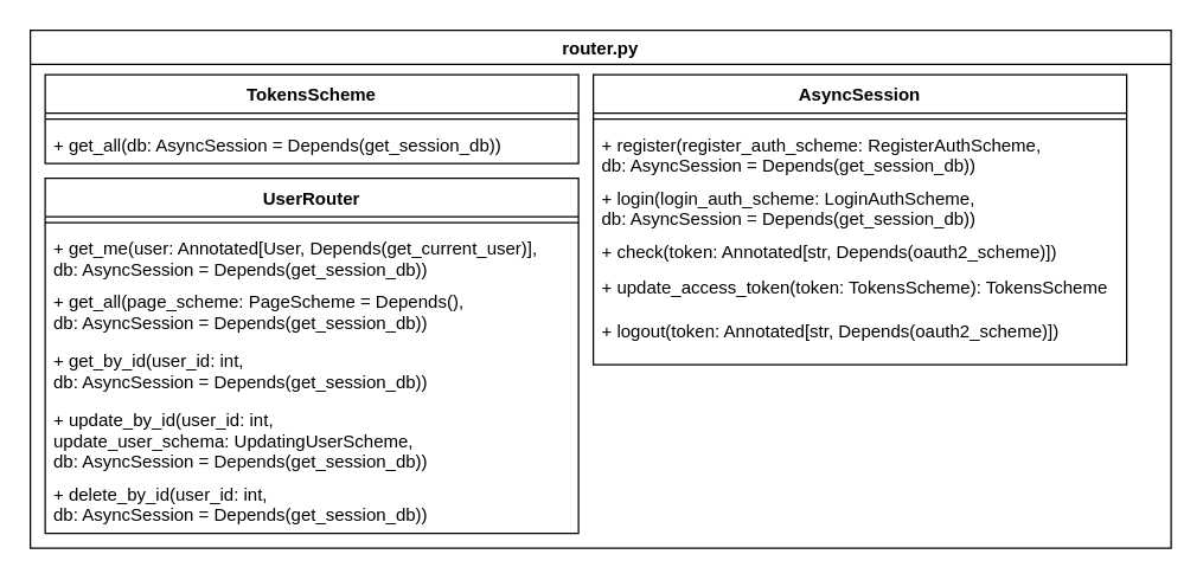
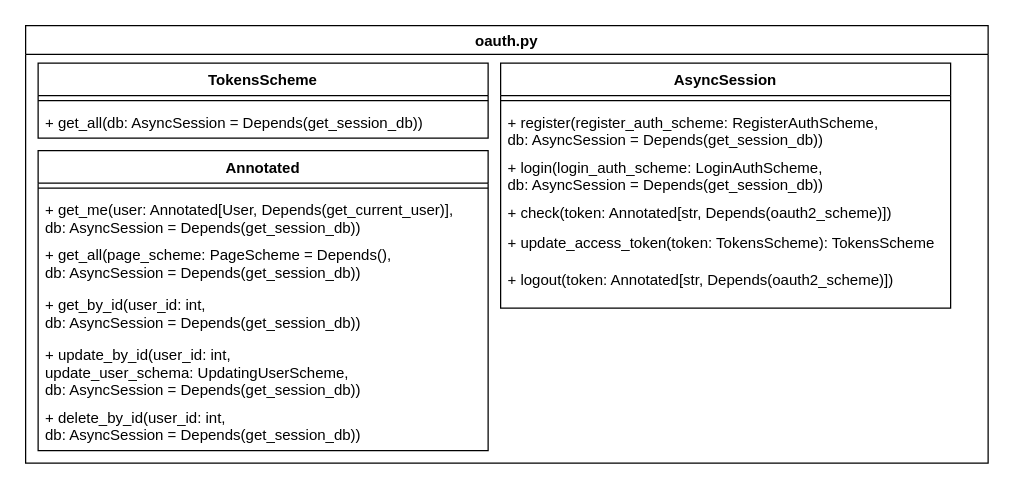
  <mxCell id="0" />
  <mxCell id="1" parent="0" />
- <mxCell id="2" value="router.py" style="swimlane;startSize=23;" parent="1" vertex="1"><mxGeometry x="20" y="20" width="770" height="350" as="geometry" /></mxCell>
+ <mxCell id="2" value="oauth.py" style="swimlane;startSize=23;" parent="1" vertex="1"><mxGeometry x="20" y="20" width="770" height="350" as="geometry" /></mxCell>
  <mxCell id="3" value="TokensScheme" style="swimlane;fontStyle=1;align=center;verticalAlign=top;childLayout=stackLayout;horizontal=1;startSize=26;horizontalStack=0;resizeParent=1;resizeParentMax=0;resizeLast=0;collapsible=1;marginBottom=0;" parent="2" vertex="1"><mxGeometry x="10" y="30" width="360" height="60" as="geometry"><mxRectangle x="10" y="40" width="180" height="30" as="alternateBounds" /></mxGeometry></mxCell>
  <mxCell id="4" value="" style="line;strokeWidth=1;fillColor=none;align=left;verticalAlign=middle;spacingTop=-1;spacingLeft=3;spacingRight=3;rotatable=0;labelPosition=right;points=[];portConstraint=eastwest;strokeColor=inherit;" parent="3" vertex="1"><mxGeometry y="26" width="360" height="8" as="geometry" /></mxCell>
  <mxCell id="5" value="+ get_all(db: AsyncSession = Depends(get_session_db))" style="text;strokeColor=none;fillColor=none;align=left;verticalAlign=top;spacingLeft=4;spacingRight=4;overflow=hidden;rotatable=0;points=[[0,0.5],[1,0.5]];portConstraint=eastwest;" parent="3" vertex="1"><mxGeometry y="34" width="360" height="26" as="geometry" /></mxCell>
- <mxCell id="6" value="UserRouter" style="swimlane;fontStyle=1;align=center;verticalAlign=top;childLayout=stackLayout;horizontal=1;startSize=26;horizontalStack=0;resizeParent=1;resizeParentMax=0;resizeLast=0;collapsible=1;marginBottom=0;" parent="2" vertex="1"><mxGeometry x="10" y="100" width="360" height="240" as="geometry" /></mxCell>
+ <mxCell id="6" value="Annotated" style="swimlane;fontStyle=1;align=center;verticalAlign=top;childLayout=stackLayout;horizontal=1;startSize=26;horizontalStack=0;resizeParent=1;resizeParentMax=0;resizeLast=0;collapsible=1;marginBottom=0;" parent="2" vertex="1"><mxGeometry x="10" y="100" width="360" height="240" as="geometry" /></mxCell>
  <mxCell id="7" value="" style="line;strokeWidth=1;fillColor=none;align=left;verticalAlign=middle;spacingTop=-1;spacingLeft=3;spacingRight=3;rotatable=0;labelPosition=right;points=[];portConstraint=eastwest;strokeColor=inherit;" parent="6" vertex="1"><mxGeometry y="26" width="360" height="8" as="geometry" /></mxCell>
  <mxCell id="8" value="+ get_me(user: Annotated[User, Depends(get_current_user)], &#10;db: AsyncSession = Depends(get_session_db))" style="text;strokeColor=none;fillColor=none;align=left;verticalAlign=top;spacingLeft=4;spacingRight=4;overflow=hidden;rotatable=0;points=[[0,0.5],[1,0.5]];portConstraint=eastwest;" parent="6" vertex="1"><mxGeometry y="34" width="360" height="36" as="geometry" /></mxCell>
  <mxCell id="9" value="+ get_all(page_scheme: PageScheme = Depends(), &#10;db: AsyncSession = Depends(get_session_db))" style="text;strokeColor=none;fillColor=none;align=left;verticalAlign=top;spacingLeft=4;spacingRight=4;overflow=hidden;rotatable=0;points=[[0,0.5],[1,0.5]];portConstraint=eastwest;" parent="6" vertex="1"><mxGeometry y="70" width="360" height="40" as="geometry" /></mxCell>
  <mxCell id="10" value="+ get_by_id(user_id: int, &#10;db: AsyncSession = Depends(get_session_db))" style="text;strokeColor=none;fillColor=none;align=left;verticalAlign=top;spacingLeft=4;spacingRight=4;overflow=hidden;rotatable=0;points=[[0,0.5],[1,0.5]];portConstraint=eastwest;" parent="6" vertex="1"><mxGeometry y="110" width="360" height="40" as="geometry" /></mxCell>
  <mxCell id="11" value="+ update_by_id(user_id: int, &#10;update_user_schema: UpdatingUserScheme,&#10;db: AsyncSession = Depends(get_session_db))" style="text;strokeColor=none;fillColor=none;align=left;verticalAlign=top;spacingLeft=4;spacingRight=4;overflow=hidden;rotatable=0;points=[[0,0.5],[1,0.5]];portConstraint=eastwest;" parent="6" vertex="1"><mxGeometry y="150" width="360" height="50" as="geometry" /></mxCell>
  <mxCell id="12" value="+ delete_by_id(user_id: int, &#10;db: AsyncSession = Depends(get_session_db))" style="text;strokeColor=none;fillColor=none;align=left;verticalAlign=top;spacingLeft=4;spacingRight=4;overflow=hidden;rotatable=0;points=[[0,0.5],[1,0.5]];portConstraint=eastwest;" vertex="1" parent="6"><mxGeometry y="200" width="360" height="40" as="geometry" /></mxCell>
  <mxCell id="13" value="AsyncSession" style="swimlane;fontStyle=1;align=center;verticalAlign=top;childLayout=stackLayout;horizontal=1;startSize=26;horizontalStack=0;resizeParent=1;resizeParentMax=0;resizeLast=0;collapsible=1;marginBottom=0;" vertex="1" parent="2"><mxGeometry x="380" y="30" width="360" height="196" as="geometry" /></mxCell>
  <mxCell id="14" value="" style="line;strokeWidth=1;fillColor=none;align=left;verticalAlign=middle;spacingTop=-1;spacingLeft=3;spacingRight=3;rotatable=0;labelPosition=right;points=[];portConstraint=eastwest;strokeColor=inherit;" vertex="1" parent="13"><mxGeometry y="26" width="360" height="8" as="geometry" /></mxCell>
  <mxCell id="15" value="+ register(register_auth_scheme: RegisterAuthScheme,&#10;db: AsyncSession = Depends(get_session_db))" style="text;strokeColor=none;fillColor=none;align=left;verticalAlign=top;spacingLeft=4;spacingRight=4;overflow=hidden;rotatable=0;points=[[0,0.5],[1,0.5]];portConstraint=eastwest;" vertex="1" parent="13"><mxGeometry y="34" width="360" height="36" as="geometry" /></mxCell>
  <mxCell id="16" value="+ login(login_auth_scheme: LoginAuthScheme,&#10;db: AsyncSession = Depends(get_session_db))" style="text;strokeColor=none;fillColor=none;align=left;verticalAlign=top;spacingLeft=4;spacingRight=4;overflow=hidden;rotatable=0;points=[[0,0.5],[1,0.5]];portConstraint=eastwest;" vertex="1" parent="13"><mxGeometry y="70" width="360" height="36" as="geometry" /></mxCell>
  <mxCell id="17" value="+ check(token: Annotated[str, Depends(oauth2_scheme)])" style="text;strokeColor=none;fillColor=none;align=left;verticalAlign=top;spacingLeft=4;spacingRight=4;overflow=hidden;rotatable=0;points=[[0,0.5],[1,0.5]];portConstraint=eastwest;" vertex="1" parent="13"><mxGeometry y="106" width="360" height="24" as="geometry" /></mxCell>
  <mxCell id="18" value="+ update_access_token(token: TokensScheme): TokensScheme" style="text;strokeColor=none;fillColor=none;align=left;verticalAlign=top;spacingLeft=4;spacingRight=4;overflow=hidden;rotatable=0;points=[[0,0.5],[1,0.5]];portConstraint=eastwest;" vertex="1" parent="13"><mxGeometry y="130" width="360" height="30" as="geometry" /></mxCell>
  <mxCell id="19" value="+ logout(token: Annotated[str, Depends(oauth2_scheme)])" style="text;strokeColor=none;fillColor=none;align=left;verticalAlign=top;spacingLeft=4;spacingRight=4;overflow=hidden;rotatable=0;points=[[0,0.5],[1,0.5]];portConstraint=eastwest;" vertex="1" parent="13"><mxGeometry y="160" width="360" height="36" as="geometry" /></mxCell>
